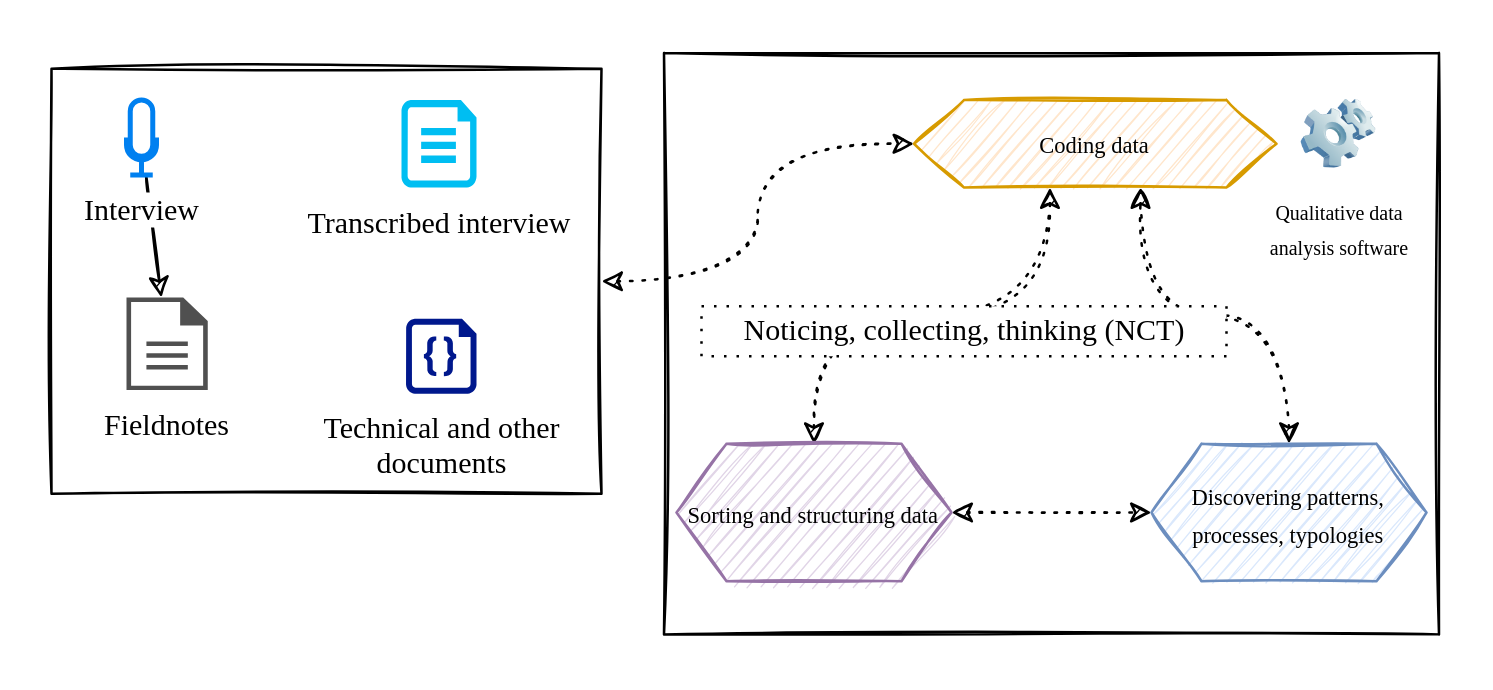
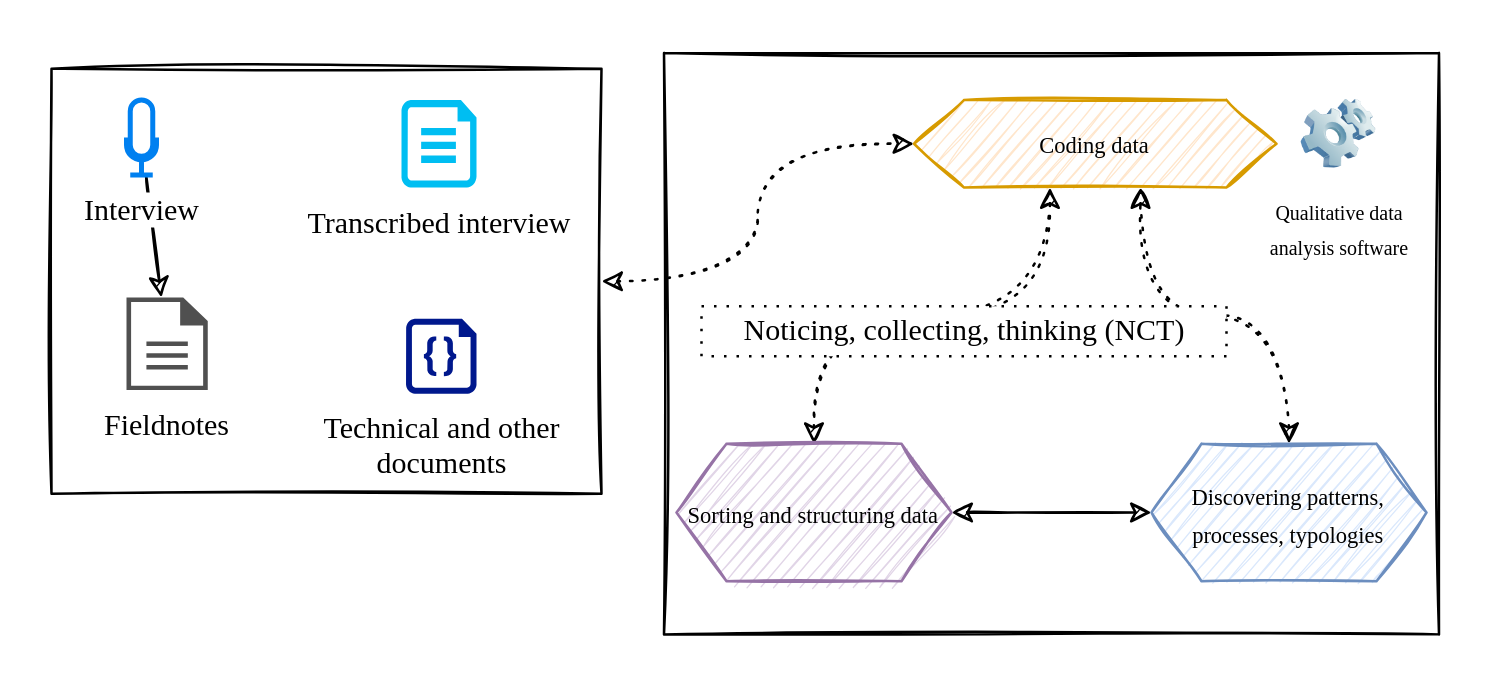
  <mxCell id="0" />
  <mxCell id="1" parent="0" />
  <mxCell id="2" value="" style="whiteSpace=wrap;html=1;sketch=1;fillColor=none;gradientColor=none;fontFamily=Futura;" parent="1" vertex="1"><mxGeometry x="20" y="27" width="220" height="170" as="geometry" /></mxCell>
  <mxCell id="3" value="" style="whiteSpace=wrap;html=1;sketch=1;fillColor=none;gradientColor=none;fontFamily=Futura;" parent="1" vertex="1"><mxGeometry x="265" y="20.75" width="310" height="232.5" as="geometry" /></mxCell>
  <mxCell id="4" style="rounded=0;orthogonalLoop=1;jettySize=auto;html=1;sketch=1;fontFamily=Futura;strokeWidth=1;" parent="1" source="5" target="9" edge="1"><mxGeometry relative="1" as="geometry" /></mxCell>
  <mxCell id="5" value="Interview" style="html=1;verticalLabelPosition=bottom;align=center;labelBackgroundColor=#ffffff;verticalAlign=top;strokeWidth=2;strokeColor=#0080F0;shadow=0;dashed=0;shape=mxgraph.ios7.icons.microphone;sketch=0;fontFamily=Futura;" parent="1" vertex="1"><mxGeometry x="50" y="39.5" width="12" height="30" as="geometry" /></mxCell>
  <mxCell id="6" value="Transcribed interview" style="verticalLabelPosition=bottom;html=1;verticalAlign=top;align=center;strokeColor=none;fillColor=#00BEF2;shape=mxgraph.azure.cloud_services_configuration_file;pointerEvents=1;sketch=0;fontFamily=Futura;" parent="1" vertex="1"><mxGeometry x="160" y="39.5" width="30" height="35" as="geometry" /></mxCell>
  <mxCell id="7" value="&lt;font style=&quot;font-size: 8px&quot;&gt;Qualitative data &lt;br&gt;analysis software&lt;/font&gt;" style="image;html=1;image=img/lib/clip_art/computers/Software_128x128.png;sketch=0;fontFamily=Futura;" parent="1" vertex="1"><mxGeometry x="520" y="37" width="30" height="32.5" as="geometry" /></mxCell>
  <mxCell id="8" value="Technical and other&lt;br&gt;documents" style="aspect=fixed;pointerEvents=1;shadow=0;dashed=0;html=1;strokeColor=none;labelPosition=center;verticalLabelPosition=bottom;verticalAlign=top;align=center;fillColor=#00188D;shape=mxgraph.azure.code_file;sketch=0;fontFamily=Futura;" parent="1" vertex="1"><mxGeometry x="161.8" y="127" width="28.2" height="30" as="geometry" /></mxCell>
  <mxCell id="9" value="Fieldnotes" style="pointerEvents=1;shadow=0;dashed=0;html=1;strokeColor=none;fillColor=#505050;labelPosition=center;verticalLabelPosition=bottom;verticalAlign=top;outlineConnect=0;align=center;shape=mxgraph.office.concepts.document;sketch=0;fontFamily=Futura;" parent="1" vertex="1"><mxGeometry x="50" y="118.5" width="32.5" height="37" as="geometry" /></mxCell>
  <mxCell id="10" style="edgeStyle=orthogonalEdgeStyle;curved=1;rounded=0;sketch=1;orthogonalLoop=1;jettySize=auto;html=1;dashed=1;dashPattern=1 4;startArrow=classic;startFill=1;strokeWidth=1;fontFamily=Futura;entryX=0.625;entryY=1;entryDx=0;entryDy=0;" parent="1" source="11" target="13" edge="1"><mxGeometry relative="1" as="geometry" /></mxCell>
  <mxCell id="11" value="&lt;font style=&quot;font-size: 9px&quot;&gt;Discovering patterns, processes, typologies&lt;/font&gt;" style="shape=hexagon;perimeter=hexagonPerimeter2;whiteSpace=wrap;html=1;fixedSize=1;sketch=1;fillColor=#dae8fc;align=center;strokeColor=#6c8ebf;fontFamily=Futura;" parent="1" vertex="1"><mxGeometry x="460" y="177" width="110" height="55" as="geometry" /></mxCell>
  <mxCell id="12" style="edgeStyle=orthogonalEdgeStyle;rounded=0;orthogonalLoop=1;jettySize=auto;html=1;startArrow=classic;startFill=1;fontFamily=Futura;sketch=1;dashed=1;dashPattern=1 4;curved=1;exitX=0.375;exitY=1;exitDx=0;exitDy=0;strokeWidth=1;" parent="1" source="13" target="15" edge="1"><mxGeometry relative="1" as="geometry" /></mxCell>
  <mxCell id="13" value="&lt;font style=&quot;font-size: 9px&quot;&gt;Coding data&lt;/font&gt;" style="shape=hexagon;perimeter=hexagonPerimeter2;whiteSpace=wrap;html=1;fixedSize=1;sketch=1;fillColor=#ffe6cc;align=center;strokeColor=#d79b00;fontFamily=Futura;" parent="1" vertex="1"><mxGeometry x="365" y="39.5" width="145" height="35" as="geometry" /></mxCell>
- <mxCell id="14" style="edgeStyle=orthogonalEdgeStyle;rounded=0;orthogonalLoop=1;jettySize=auto;html=1;startArrow=classic;startFill=1;fontFamily=Futura;sketch=1;exitX=1;exitY=0.5;exitDx=0;exitDy=0;entryX=0;entryY=0.5;entryDx=0;entryDy=0;dashed=1;dashPattern=1 4;curved=1;" parent="1" source="15" target="11" edge="1"><mxGeometry relative="1" as="geometry" /></mxCell>
+ <mxCell id="14" style="edgeStyle=orthogonalEdgeStyle;rounded=0;orthogonalLoop=1;jettySize=auto;html=1;startArrow=classic;startFill=1;fontFamily=Futura;sketch=1;exitX=1;exitY=0.5;exitDx=0;exitDy=0;entryX=0;entryY=0.5;entryDx=0;entryDy=0;dashed=0;dashPattern=1 4;curved=1;" parent="1" source="15" target="11" edge="1"><mxGeometry relative="1" as="geometry" /></mxCell>
  <mxCell id="15" value="&lt;font style=&quot;font-size: 9px&quot;&gt;Sorting and structuring data&lt;/font&gt;" style="shape=hexagon;perimeter=hexagonPerimeter2;whiteSpace=wrap;html=1;fixedSize=1;sketch=1;fillColor=#e1d5e7;align=center;strokeColor=#9673a6;fontFamily=Futura;" parent="1" vertex="1"><mxGeometry x="270" y="177" width="110" height="55" as="geometry" /></mxCell>
  <mxCell id="16" style="rounded=0;orthogonalLoop=1;jettySize=auto;html=1;startArrow=classic;startFill=1;fontFamily=Futura;sketch=1;dashed=1;edgeStyle=orthogonalEdgeStyle;elbow=vertical;curved=1;dashPattern=1 4;" parent="1" source="2" target="13" edge="1"><mxGeometry relative="1" as="geometry"><mxPoint x="370" y="69" as="targetPoint" /></mxGeometry></mxCell>
  <mxCell id="17" value="&lt;span&gt;Noticing, collecting, thinking (NCT)&lt;/span&gt;" style="text;html=1;align=center;verticalAlign=middle;resizable=0;points=[];autosize=1;fontFamily=Futura;fillColor=#ffffff;dashed=1;dashPattern=1 4;rounded=0;strokeColor=#000000;" parent="1" vertex="1"><mxGeometry x="280" y="122" width="210" height="20" as="geometry" /></mxCell>
